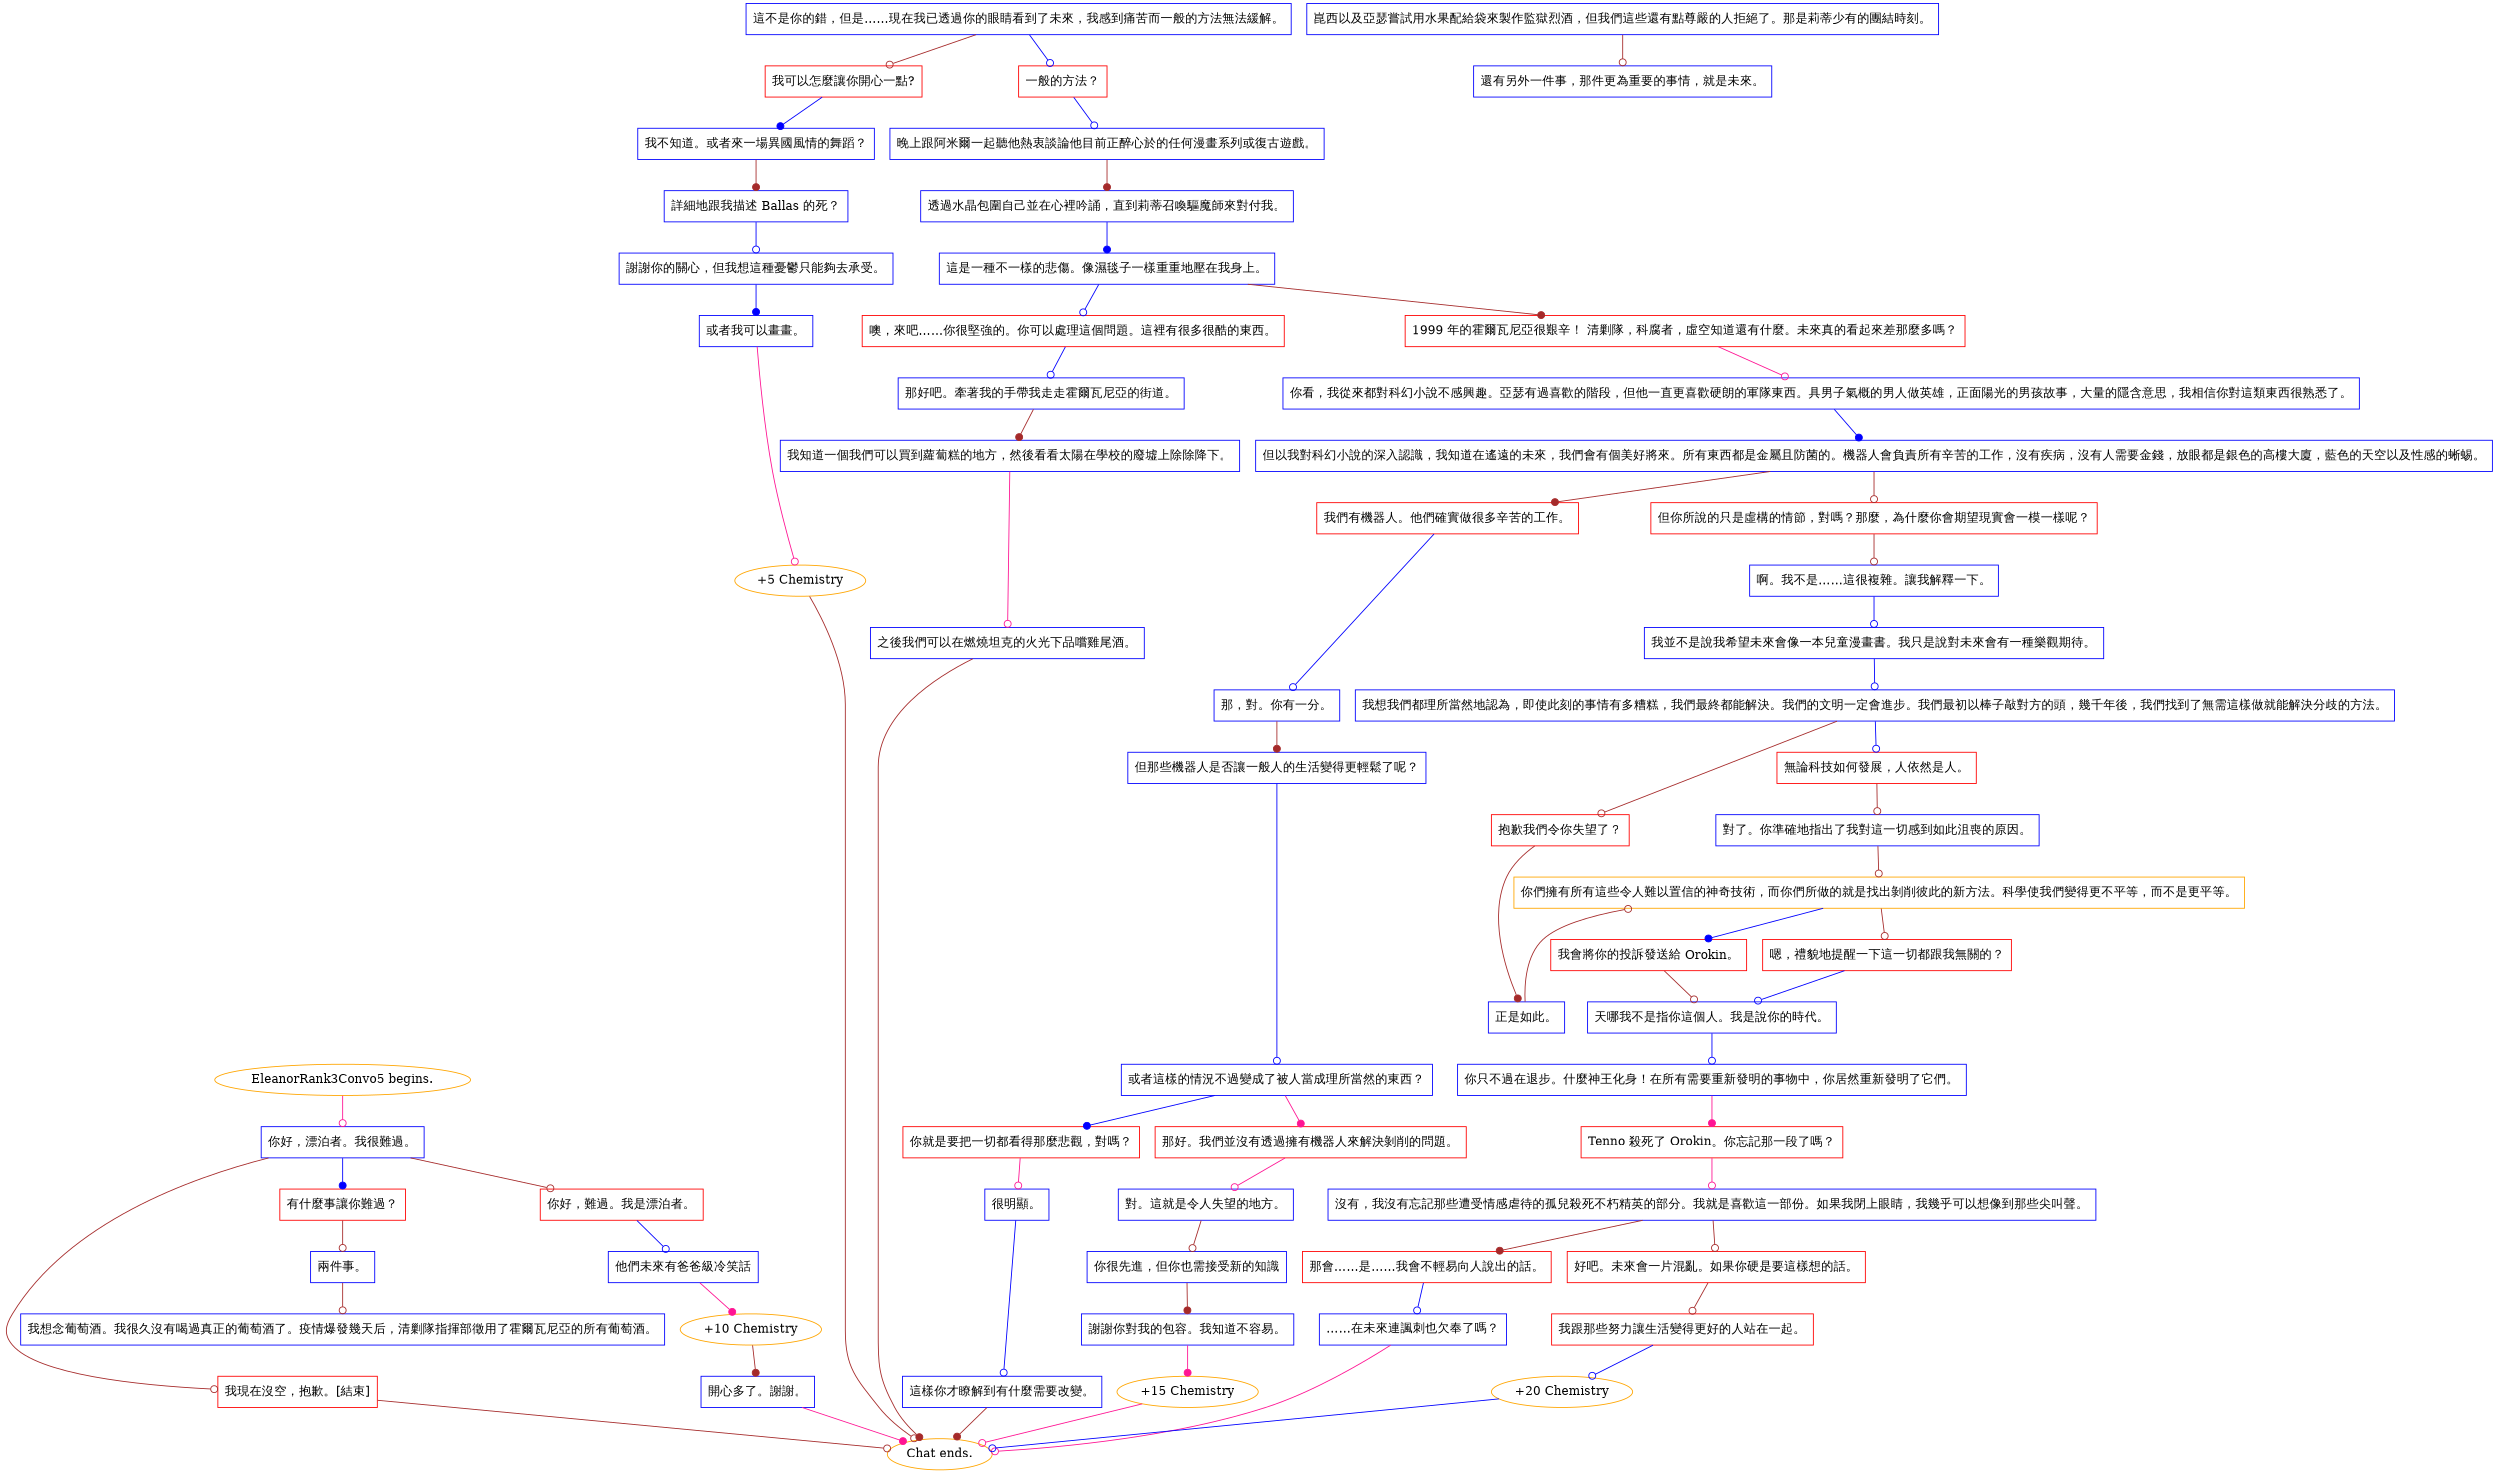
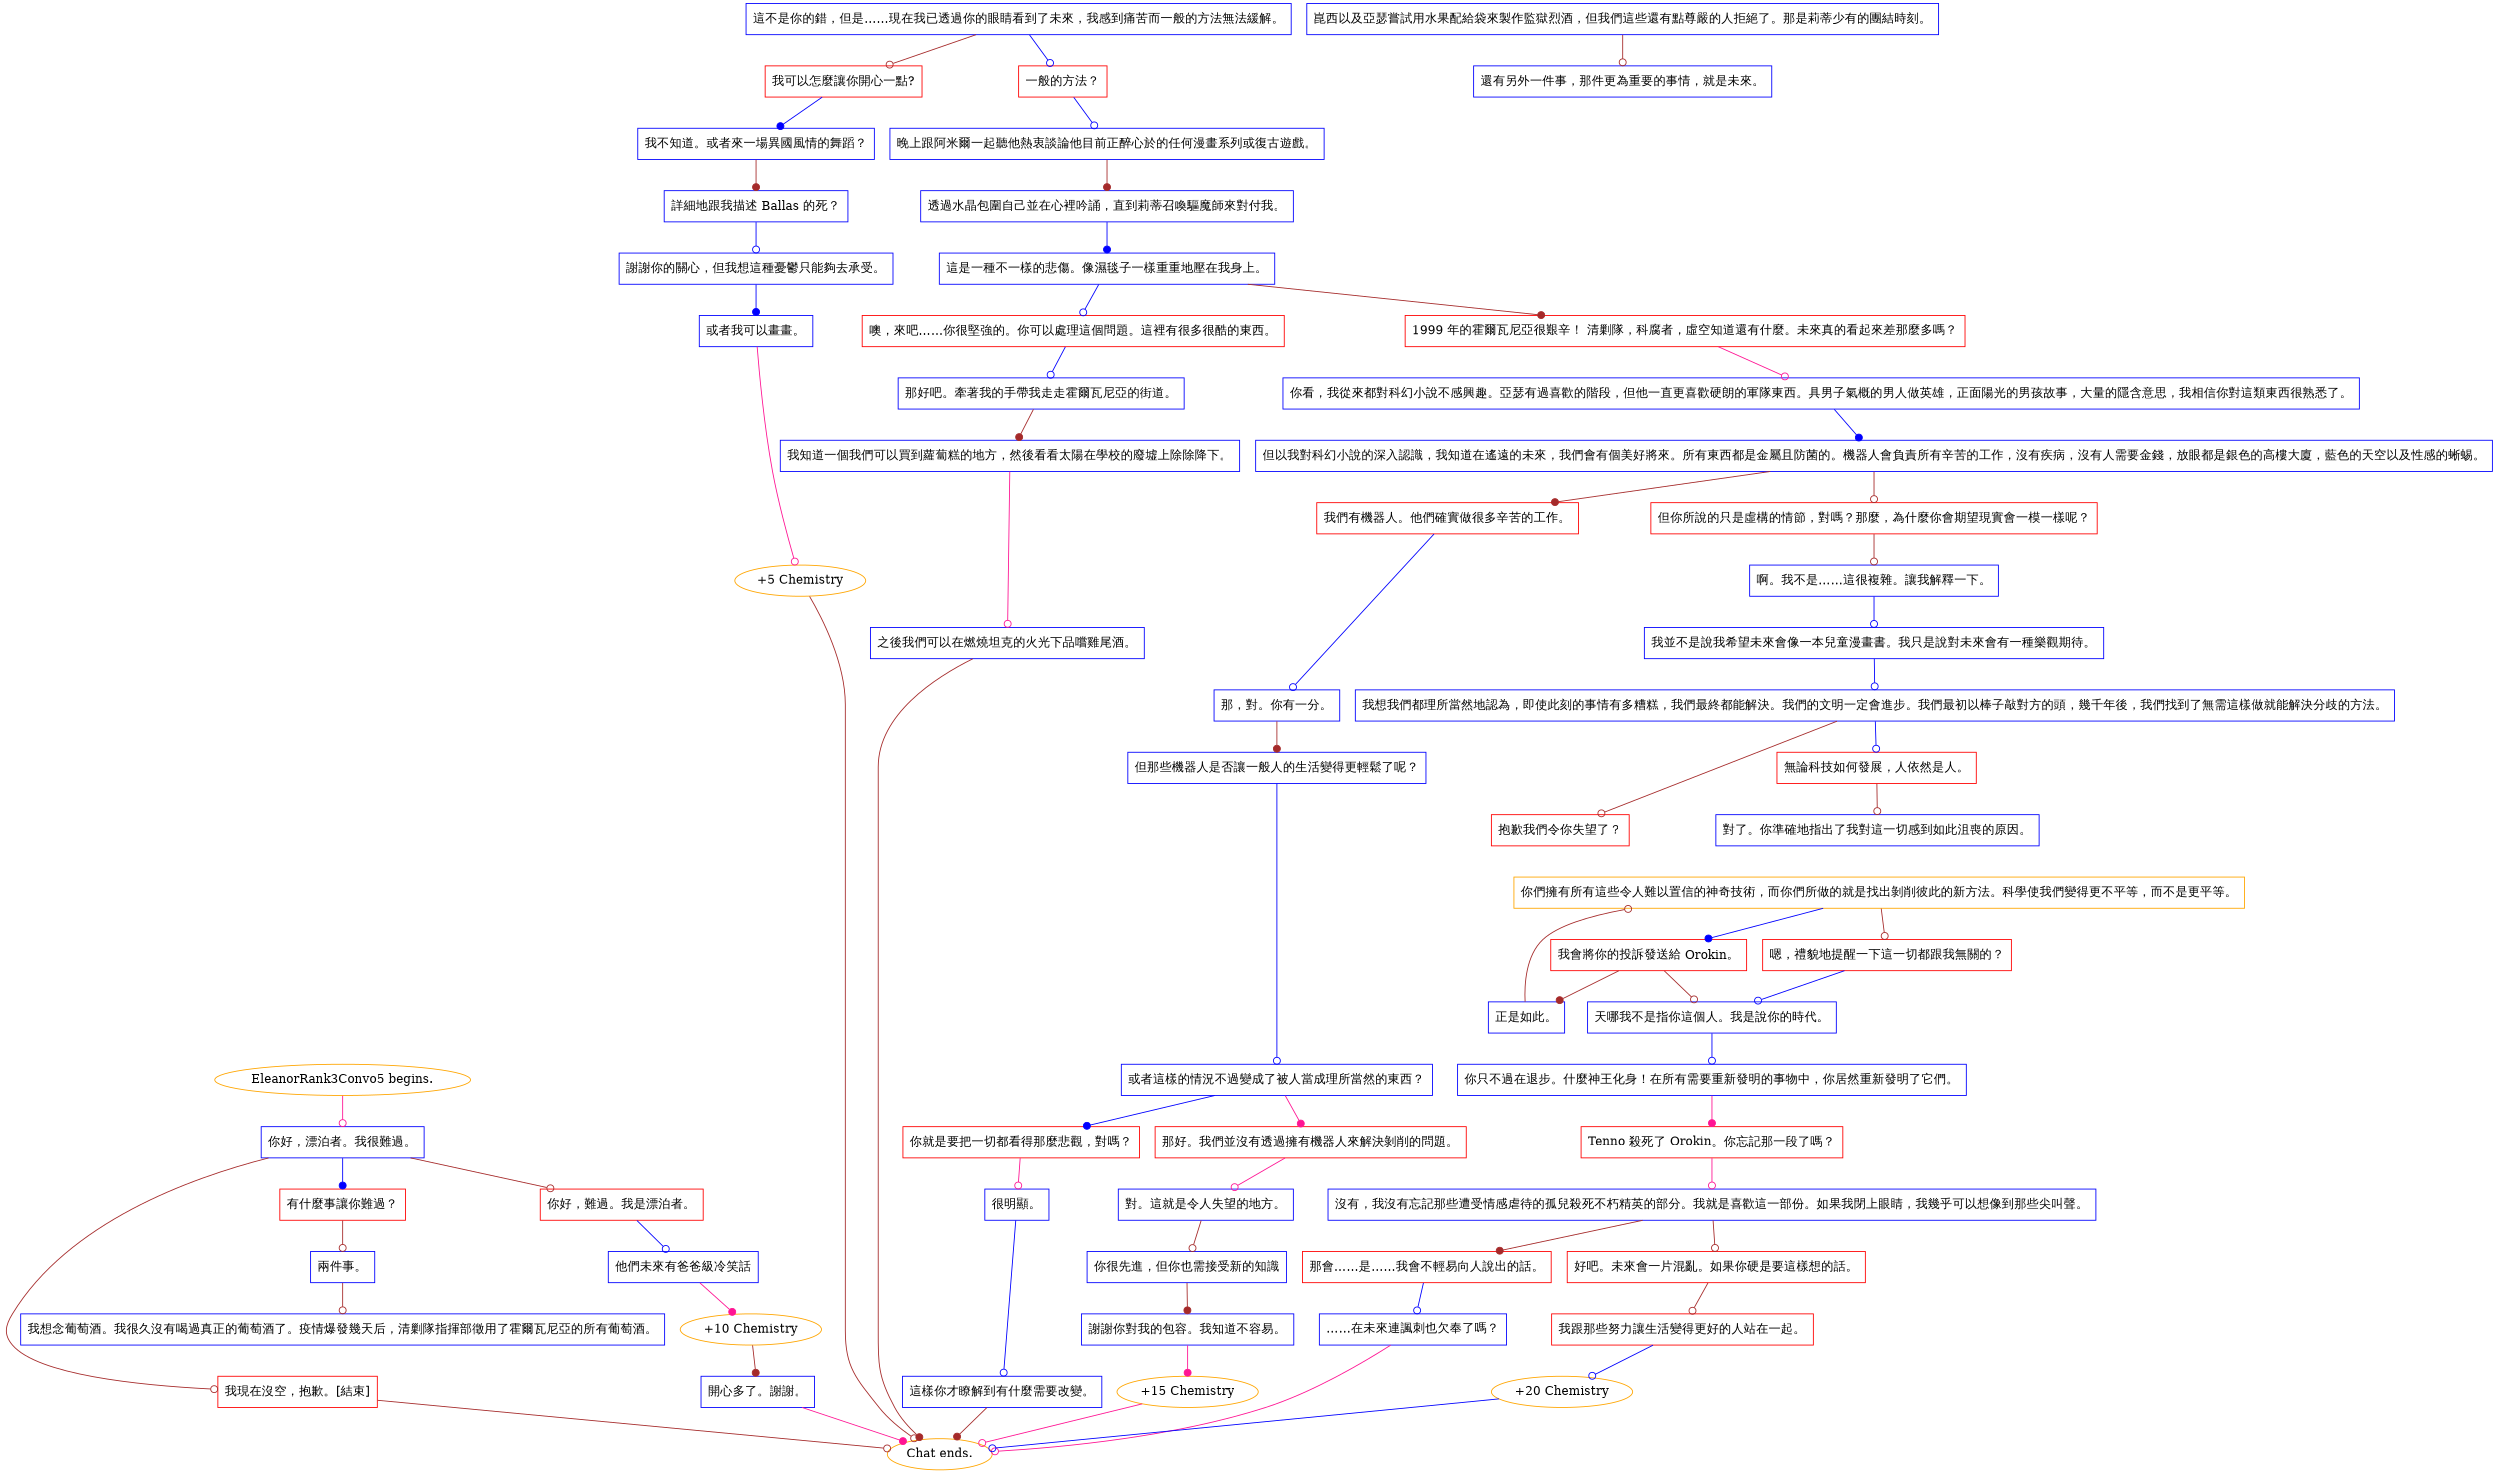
  digraph {
    node [color=blue shape=box]
    edge [arrowhead=odot color=brown]
    "EleanorRank3Convo5 begins." [color=orange shape=""]
    n2 [label="你好，漂泊者。我很難過。"]
    n3 [color=red label="有什麼事讓你難過？"]
    n4 [color=red label="你好，難過。我是漂泊者。"]
    n5 [color=red label="我現在沒空，抱歉。[結束]"]
    n6 [label="兩件事。"]
    n7 [label="他們未來有爸爸級冷笑話"]
    "Chat ends." [color=orange shape=""]
    n9 [label="我想念葡萄酒。我很久沒有喝過真正的葡萄酒了。疫情爆發幾天后，清剿隊指揮部徵用了霍爾瓦尼亞的所有葡萄酒。"]
    n10 [color=orange label="+10 Chemistry" shape=""]
    n11 [label="開心多了。謝謝。"]
    n12 [label="崑西以及亞瑟嘗試用水果配給袋來製作監獄烈酒，但我們這些還有點尊嚴的人拒絕了。那是莉蒂少有的團結時刻。"]
    n13 [label="還有另外一件事，那件更為重要的事情，就是未來。"]
    n14 [label="這不是你的錯，但是……現在我已透過你的眼睛看到了未來，我感到痛苦而一般的方法無法緩解。"]
    n15 [color=red label="我可以怎麼讓你開心一點?"]
    n16 [color=red label="一般的方法？"]
    n17 [label="我不知道。或者來一場異國風情的舞蹈？"]
    n18 [label="晚上跟阿米爾一起聽他熱衷談論他目前正醉心於的任何漫畫系列或復古遊戲。"]
    n19 [label="詳細地跟我描述 Ballas 的死？"]
    n20 [label="透過水晶包圍自己並在心裡吟誦，直到莉蒂召喚驅魔師來對付我。"]
    n21 [label="謝謝你的關心，但我想這種憂鬱只能夠去承受。"]
    n22 [label="這是一種不一樣的悲傷。像濕毯子一樣重重地壓在我身上。"]
    n23 [label="或者我可以畫畫。"]
    n24 [color=red label="1999 年的霍爾瓦尼亞很艱辛！ 清剿隊，科腐者，虛空知道還有什麼。未來真的看起來差那麼多嗎？"]
    n25 [color=red label="噢，來吧……你很堅強的。你可以處理這個問題。這裡有很多很酷的東西。"]
    n26 [color=orange label="+5 Chemistry" shape=""]
    n27 [label="你看，我從來都對科幻小說不感興趣。亞瑟有過喜歡的階段，但他一直更喜歡硬朗的軍隊東西。具男子氣概的男人做英雄，正面陽光的男孩故事，大量的隱含意思，我相信你對這類東西很熟悉了。"]
    n28 [label="那好吧。牽著我的手帶我走走霍爾瓦尼亞的街道。"]
    n29 [label="但以我對科幻小說的深入認識，我知道在遙遠的未來，我們會有個美好將來。所有東西都是金屬且防菌的。機器人會負責所有辛苦的工作，沒有疾病，沒有人需要金錢，放眼都是銀色的高樓大廈，藍色的天空以及性感的蜥蜴。"]
    n30 [label="我知道一個我們可以買到蘿蔔糕的地方，然後看看太陽在學校的廢墟上除除降下。"]
    n31 [color=red label="我們有機器人。他們確實做很多辛苦的工作。"]
    n32 [color=red label="但你所說的只是虛構的情節，對嗎？那麼，為什麼你會期望現實會一模一樣呢？"]
    n33 [label="之後我們可以在燃燒坦克的火光下品嚐雞尾酒。"]
    n34 [label="那，對。你有一分。"]
    n35 [label="啊。我不是……這很複雜。讓我解釋一下。"]
    n36 [label="但那些機器人是否讓一般人的生活變得更輕鬆了呢？"]
    n37 [label="我並不是說我希望未來會像一本兒童漫畫書。我只是說對未來會有一種樂觀期待。"]
    n38 [label="或者這樣的情況不過變成了被人當成理所當然的東西？"]
    n39 [label="我想我們都理所當然地認為，即使此刻的事情有多糟糕，我們最終都能解決。我們的文明一定會進步。我們最初以棒子敲對方的頭，幾千年後，我們找到了無需這樣做就能解決分歧的方法。"]
    n40 [color=red label="你就是要把一切都看得那麼悲觀，對嗎？"]
    n41 [color=red label="那好。我們並沒有透過擁有機器人來解決剝削的問題。"]
    n42 [color=red label="無論科技如何發展，人依然是人。"]
    n43 [color=red label="抱歉我們令你失望了？"]
    n44 [label="很明顯。"]
    n45 [label="對。這就是令人失望的地方。"]
    n46 [label="對了。你準確地指出了我對這一切感到如此沮喪的原因。"]
    n47 [label="正是如此。"]
    n48 [label="這樣你才瞭解到有什麼需要改變。"]
    n49 [label="你很先進，但你也需接受新的知識"]
    n50 [color=orange label="你們擁有所有這些令人難以置信的神奇技術，而你們所做的就是找出剝削彼此的新方法。科學使我們變得更不平等，而不是更平等。"]
    n51 [label="謝謝你對我的包容。我知道不容易。"]
    n52 [color=red label="嗯，禮貌地提醒一下這一切都跟我無關的？"]
    n53 [color=red label="我會將你的投訴發送給 Orokin。"]
    n54 [color=orange label="+15 Chemistry" shape=""]
    n55 [label="天哪我不是指你這個人。我是說你的時代。"]
    n56 [label="你只不過在退步。什麼神王化身！在所有需要重新發明的事物中，你居然重新發明了它們。"]
    n57 [color=red label="Tenno 殺死了 Orokin。你忘記那一段了嗎？"]
    n58 [label="沒有，我沒有忘記那些遭受情感虐待的孤兒殺死不朽精英的部分。我就是喜歡這一部份。如果我閉上眼睛，我幾乎可以想像到那些尖叫聲。"]
    n59 [color=red label="好吧。未來會一片混亂。如果你硬是要這樣想的話。"]
    n60 [color=red label="那會……是……我會不輕易向人說出的話。"]
    n61 [color=red label="我跟那些努力讓生活變得更好的人站在一起。"]
    n62 [label="……在未來連諷刺也欠奉了嗎？"]
    n63 [color=orange label="+20 Chemistry" shape=""]
    "EleanorRank3Convo5 begins." -> n2 [color=deeppink]
    n2 -> n3 [arrowhead=dot color=blue]
    n2 -> n4
    n2 -> n5
    n3 -> n6
    n4 -> n7 [color=blue]
    n5 -> "Chat ends."
    n6 -> n9
    n7 -> n10 [arrowhead=dot color=deeppink]
    n10 -> n11 [arrowhead=dot]
    n11 -> "Chat ends." [arrowhead=dot color=deeppink]
    n12 -> n13
    n14 -> n15
    n14 -> n16 [color=blue]
    n15 -> n17 [arrowhead=dot color=blue]
    n16 -> n18 [color=blue]
    n17 -> n19 [arrowhead=dot]
    n18 -> n20 [arrowhead=dot]
    n19 -> n21 [color=blue]
    n20 -> n22 [arrowhead=dot color=blue]
    n21 -> n23 [arrowhead=dot color=blue]
    n22 -> n24 [arrowhead=dot]
    n22 -> n25 [color=blue]
    n23 -> n26 [color=deeppink]
    n24 -> n27 [color=deeppink]
    n25 -> n28 [color=blue]
    n26 -> "Chat ends."
    n27 -> n29 [arrowhead=dot color=blue]
    n28 -> n30 [arrowhead=dot]
    n29 -> n31 [arrowhead=dot]
    n29 -> n32
    n30 -> n33 [color=deeppink]
    n31 -> n34 [color=blue]
    n32 -> n35
    n33 -> "Chat ends." [arrowhead=dot]
    n34 -> n36 [arrowhead=dot]
    n35 -> n37 [color=blue]
    n36 -> n38 [color=blue]
    n37 -> n39 [color=blue]
    n38 -> n40 [arrowhead=dot color=blue]
    n38 -> n41 [arrowhead=dot color=deeppink]
    n39 -> n42 [color=blue]
    n39 -> n43
    n40 -> n44 [color=deeppink]
    n41 -> n45 [color=deeppink]
    n42 -> n46
-   n43 -> n47 [arrowhead=dot]
+   n53 -> n47 [arrowhead=dot]
    n44 -> n48 [color=blue]
    n45 -> n49
-   n46 -> n50
    n47 -> n50
    n48 -> "Chat ends." [arrowhead=dot]
    n49 -> n51 [arrowhead=dot]
    n50 -> n52
    n50 -> n53 [arrowhead=dot color=blue]
    n51 -> n54 [arrowhead=dot color=deeppink]
    n52 -> n55 [color=blue]
    n53 -> n55
    n54 -> "Chat ends." [color=deeppink]
    n55 -> n56 [color=blue]
    n56 -> n57 [arrowhead=dot color=deeppink]
    n57 -> n58 [color=deeppink]
    n58 -> n59
    n58 -> n60 [arrowhead=dot]
    n59 -> n61
    n60 -> n62 [color=blue]
    n61 -> n63 [color=blue]
    n62 -> "Chat ends." [color=deeppink]
    n63 -> "Chat ends." [color=blue]
  }
